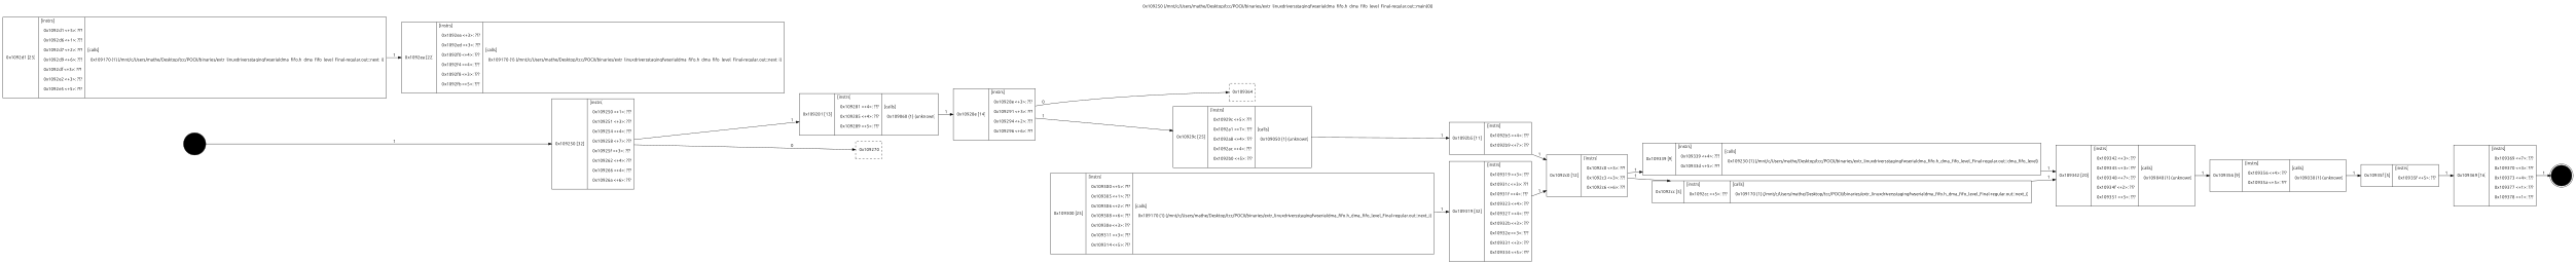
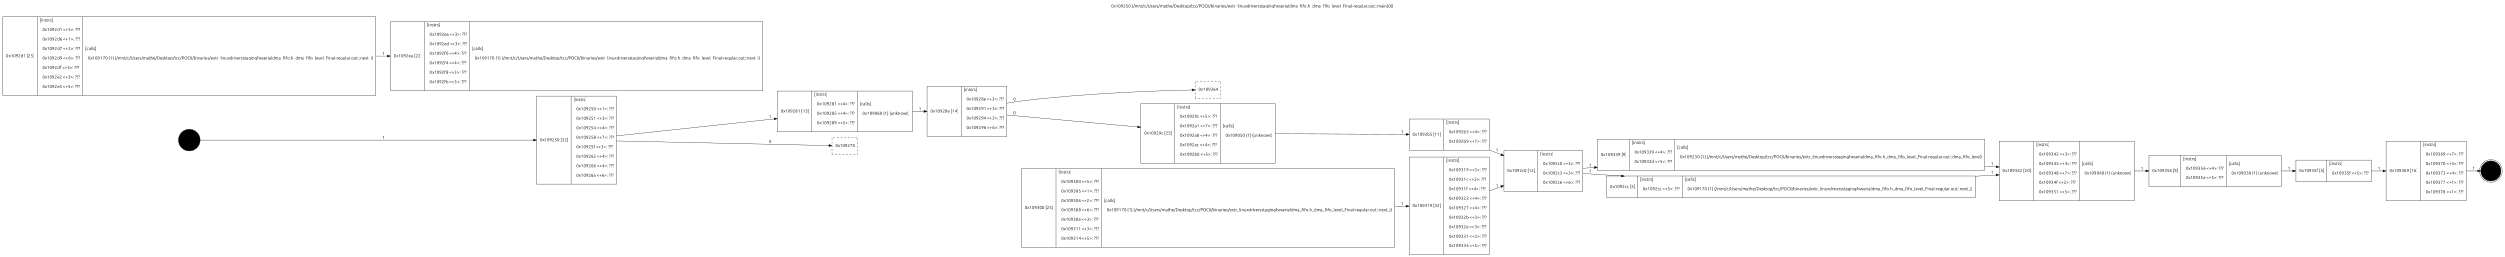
  digraph {
    fontname=Ubuntu
    label="0x109250 (/mnt/c/Users/mathe/Desktop/tcc/POCII/binaries/extr_linuxdriversstagingfwserialdma_fifo.h_dma_fifo_level_Final-regular.out::main(0))"
    labelloc=t
    rankdir=LR
    node [fontname=Ubuntu shape=record]
    edge [fontname=Ubuntu]
    Entry [fillcolor=black height=0.3 shape=circle style=filled width=0.3]
    n2 [label="{\n     0x109250 [32]\l\n     | [instrs]\l\n     &nbsp;&nbsp;0x109250 \<+1\>: ???\l\n     &nbsp;&nbsp;0x109251 \<+3\>: ???\l\n     &nbsp;&nbsp;0x109254 \<+4\>: ???\l\n     &nbsp;&nbsp;0x109258 \<+7\>: ???\l\n     &nbsp;&nbsp;0x10925f \<+3\>: ???\l\n     &nbsp;&nbsp;0x109262 \<+4\>: ???\l\n     &nbsp;&nbsp;0x109266 \<+4\>: ???\l\n     &nbsp;&nbsp;0x10926a \<+6\>: ???\l\n  }"]
    n3 [label="{\n     0x109281 [13]\l\n     | [instrs]\l\n     &nbsp;&nbsp;0x109281 \<+4\>: ???\l\n     &nbsp;&nbsp;0x109285 \<+4\>: ???\l\n     &nbsp;&nbsp;0x109289 \<+5\>: ???\l\n     | [calls]\l\n     &nbsp;&nbsp;0x109060 \{1\} (unknown)\l\n  }"]
    n4 [label="{\n     0x109270\l\n  }" style=dashed]
    n5 [label="{\n     0x10928e [14]\l\n     | [instrs]\l\n     &nbsp;&nbsp;0x10928e \<+3\>: ???\l\n     &nbsp;&nbsp;0x109291 \<+3\>: ???\l\n     &nbsp;&nbsp;0x109294 \<+2\>: ???\l\n     &nbsp;&nbsp;0x109296 \<+6\>: ???\l\n  }"]
    n6 [label="{\n     0x109364\l\n  }" style=dashed]
    n7 [label="{\n     0x10929c [25]\l\n     | [instrs]\l\n     &nbsp;&nbsp;0x10929c \<+5\>: ???\l\n     &nbsp;&nbsp;0x1092a1 \<+7\>: ???\l\n     &nbsp;&nbsp;0x1092a8 \<+4\>: ???\l\n     &nbsp;&nbsp;0x1092ac \<+4\>: ???\l\n     &nbsp;&nbsp;0x1092b0 \<+5\>: ???\l\n     | [calls]\l\n     &nbsp;&nbsp;0x109050 \{1\} (unknown)\l\n  }"]
    n8 [label="{\n     0x1092b5 [11]\l\n     | [instrs]\l\n     &nbsp;&nbsp;0x1092b5 \<+4\>: ???\l\n     &nbsp;&nbsp;0x1092b9 \<+7\>: ???\l\n  }"]
    n9 [label="{\n     0x1092c0 [12]\l\n     | [instrs]\l\n     &nbsp;&nbsp;0x1092c0 \<+3\>: ???\l\n     &nbsp;&nbsp;0x1092c3 \<+3\>: ???\l\n     &nbsp;&nbsp;0x1092c6 \<+6\>: ???\l\n  }"]
    Exit [fillcolor=black height=0.3 peripheries=2 shape=circle style=filled width=0.3]
    n11 [label="{\n     0x109339 [9]\l\n     | [instrs]\l\n     &nbsp;&nbsp;0x109339 \<+4\>: ???\l\n     &nbsp;&nbsp;0x10933d \<+5\>: ???\l\n     | [calls]\l\n     &nbsp;&nbsp;0x109230 \{1\} (/mnt/c/Users/mathe/Desktop/tcc/POCII/binaries/extr_linuxdriversstagingfwserialdma_fifo.h_dma_fifo_level_Final-regular.out::dma_fifo_level)\l\n  }"]
    n12 [label="{\n     0x1092cc [5]\l\n     | [instrs]\l\n     &nbsp;&nbsp;0x1092cc \<+5\>: ???\l\n     | [calls]\l\n     &nbsp;&nbsp;0x109170 \{1\} (/mnt/c/Users/mathe/Desktop/tcc/POCII/binaries/extr_linuxdriversstagingfwserialdma_fifo.h_dma_fifo_level_Final-regular.out::next_i)\l\n  }"]
    n13 [label="{\n     0x109342 [20]\l\n     | [instrs]\l\n     &nbsp;&nbsp;0x109342 \<+3\>: ???\l\n     &nbsp;&nbsp;0x109345 \<+3\>: ???\l\n     &nbsp;&nbsp;0x109348 \<+7\>: ???\l\n     &nbsp;&nbsp;0x10934f \<+2\>: ???\l\n     &nbsp;&nbsp;0x109351 \<+5\>: ???\l\n     | [calls]\l\n     &nbsp;&nbsp;0x109040 \{1\} (unknown)\l\n  }"]
    n14 [label="{\n     0x109356 [9]\l\n     | [instrs]\l\n     &nbsp;&nbsp;0x109356 \<+4\>: ???\l\n     &nbsp;&nbsp;0x10935a \<+5\>: ???\l\n     | [calls]\l\n     &nbsp;&nbsp;0x109030 \{1\} (unknown)\l\n  }"]
    n15 [label="{\n     0x1092d1 [25]\l\n     | [instrs]\l\n     &nbsp;&nbsp;0x1092d1 \<+5\>: ???\l\n     &nbsp;&nbsp;0x1092d6 \<+1\>: ???\l\n     &nbsp;&nbsp;0x1092d7 \<+2\>: ???\l\n     &nbsp;&nbsp;0x1092d9 \<+6\>: ???\l\n     &nbsp;&nbsp;0x1092df \<+3\>: ???\l\n     &nbsp;&nbsp;0x1092e2 \<+3\>: ???\l\n     &nbsp;&nbsp;0x1092e5 \<+5\>: ???\l\n     | [calls]\l\n     &nbsp;&nbsp;0x109170 \{1\} (/mnt/c/Users/mathe/Desktop/tcc/POCII/binaries/extr_linuxdriversstagingfwserialdma_fifo.h_dma_fifo_level_Final-regular.out::next_i)\l\n  }"]
    n16 [label="{\n     0x1092ea [22]\l\n     | [instrs]\l\n     &nbsp;&nbsp;0x1092ea \<+3\>: ???\l\n     &nbsp;&nbsp;0x1092ed \<+3\>: ???\l\n     &nbsp;&nbsp;0x1092f0 \<+4\>: ???\l\n     &nbsp;&nbsp;0x1092f4 \<+4\>: ???\l\n     &nbsp;&nbsp;0x1092f8 \<+3\>: ???\l\n     &nbsp;&nbsp;0x1092fb \<+5\>: ???\l\n     | [calls]\l\n     &nbsp;&nbsp;0x109170 \{1\} (/mnt/c/Users/mathe/Desktop/tcc/POCII/binaries/extr_linuxdriversstagingfwserialdma_fifo.h_dma_fifo_level_Final-regular.out::next_i)\l\n  }"]
    n17 [label="{\n     0x109300 [25]\l\n     | [instrs]\l\n     &nbsp;&nbsp;0x109300 \<+5\>: ???\l\n     &nbsp;&nbsp;0x109305 \<+1\>: ???\l\n     &nbsp;&nbsp;0x109306 \<+2\>: ???\l\n     &nbsp;&nbsp;0x109308 \<+6\>: ???\l\n     &nbsp;&nbsp;0x10930e \<+3\>: ???\l\n     &nbsp;&nbsp;0x109311 \<+3\>: ???\l\n     &nbsp;&nbsp;0x109314 \<+5\>: ???\l\n     | [calls]\l\n     &nbsp;&nbsp;0x109170 \{1\} (/mnt/c/Users/mathe/Desktop/tcc/POCII/binaries/extr_linuxdriversstagingfwserialdma_fifo.h_dma_fifo_level_Final-regular.out::next_i)\l\n  }"]
    n18 [label="{\n     0x109319 [32]\l\n     | [instrs]\l\n     &nbsp;&nbsp;0x109319 \<+3\>: ???\l\n     &nbsp;&nbsp;0x10931c \<+3\>: ???\l\n     &nbsp;&nbsp;0x10931f \<+4\>: ???\l\n     &nbsp;&nbsp;0x109323 \<+4\>: ???\l\n     &nbsp;&nbsp;0x109327 \<+4\>: ???\l\n     &nbsp;&nbsp;0x10932b \<+3\>: ???\l\n     &nbsp;&nbsp;0x10932e \<+3\>: ???\l\n     &nbsp;&nbsp;0x109331 \<+3\>: ???\l\n     &nbsp;&nbsp;0x109334 \<+5\>: ???\l\n  }"]
    n19 [label="{\n     0x10935f [5]\l\n     | [instrs]\l\n     &nbsp;&nbsp;0x10935f \<+5\>: ???\l\n  }"]
    n20 [label="{\n     0x109369 [16]\l\n     | [instrs]\l\n     &nbsp;&nbsp;0x109369 \<+7\>: ???\l\n     &nbsp;&nbsp;0x109370 \<+3\>: ???\l\n     &nbsp;&nbsp;0x109373 \<+4\>: ???\l\n     &nbsp;&nbsp;0x109377 \<+1\>: ???\l\n     &nbsp;&nbsp;0x109378 \<+1\>: ???\l\n  }"]
    Entry -> n2 [label=" 1"]
    n2 -> n3 [label=" 1"]
    n2 -> n4 [label=" 0"]
    n3 -> n5 [label=" 1"]
    n5 -> n6 [label=" 0"]
-   n5 -> n7 [label=" 1"]
+   n5 -> n7 [label=" 0"]
    n7 -> n8 [label=" 1"]
    n8 -> n9 [label=" 1"]
    n9 -> n11 [label=" 1"]
    n9 -> n12 [label=" 1"]
    n11 -> n13 [label=" 1"]
    n12 -> n13 [label=" 1"]
    n13 -> n14 [label=" 1"]
    n14 -> n19 [label=" 1"]
    n15 -> n16 [label=" 1"]
    n17 -> n18 [label=" 1"]
    n18 -> n9 [label=" 1"]
    n19 -> n20 [label=" 1"]
    n20 -> Exit [label=" 1"]
  }
